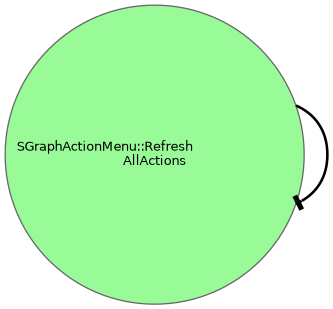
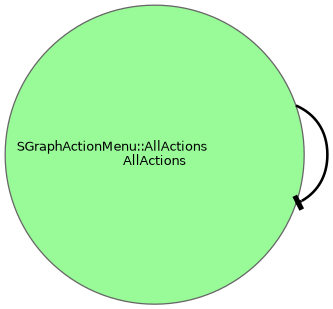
  digraph {
    rankdir=TB
-   n1 [color=gray40 fillcolor=palegreen fontcolor=black fontname=Helvetica fontsize=10 height=0.2 label="SGraphActionMenu::Refresh\lAllActions" shape=circle style=filled width=0.4]
+   n1 [color=gray40 fillcolor=palegreen fontcolor=black fontname=Helvetica fontsize=10 height=0.2 label="SGraphActionMenu::AllActions\lAllActions" shape=circle style=filled width=0.4]
    n1 -> n1 [color=black fontname=Helvetica fontsize=10 labelfontname=Helvetica labelfontsize=10 style=bold arrowhead=tee]
  }
